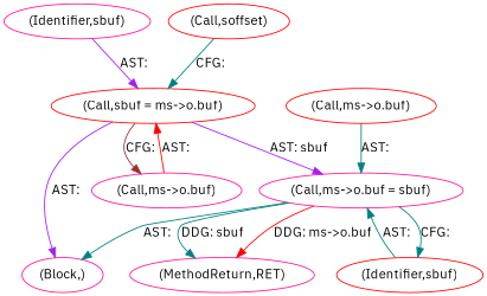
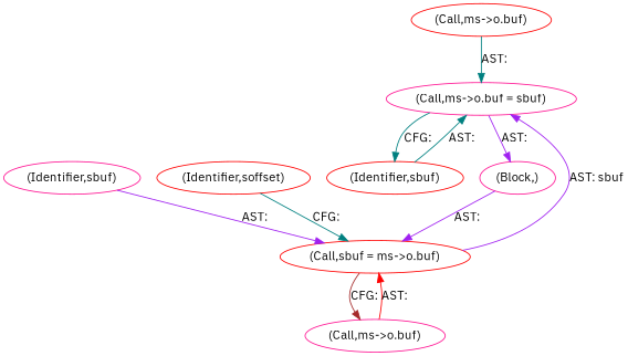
  digraph {
    fontname="IBM Plex Sans"
    node [color=deeppink fontname="IBM Plex Sans"]
    edge [color=teal fontname="IBM Plex Sans"]
    n1 [label="(Call,ms->o.buf = sbuf)"]
    n2 [color=red label="(Identifier,sbuf)"]
-   n3 [label="(MethodReturn,RET)"]
    n4 [label="(Block,)"]
    n5 [color=red label="(Call,sbuf = ms->o.buf)"]
    n6 [label="(Call,ms->o.buf)"]
    n7 [label="(Identifier,sbuf)"]
    n8 [color=red label="(Call,ms->o.buf)"]
-   n9 [color=red label="(Call,soffset)"]
+   n9 [color=red label="(Identifier,soffset)"]
    n1 -> n2 [label="CFG: "]
-   n1 -> n3 [label="DDG: sbuf"]
-   n1 -> n3 [color=red label="DDG: ms->o.buf"]
-   n1 -> n4 [label="AST: "]
+   n1 -> n4 [color=purple label="AST: "]
    n2 -> n1 [label="AST: "]
    n5 -> n1 [color=purple label="AST: sbuf"]
-   n5 -> n4 [color=purple label="AST: "]
+   n4 -> n5 [color=purple label="AST: "]
    n5 -> n6 [color=brown label="CFG: "]
    n6 -> n5 [color=red label="AST: "]
    n7 -> n5 [color=purple label="AST: "]
    n8 -> n1 [label="AST: "]
    n9 -> n5 [label="CFG: "]
  }
